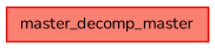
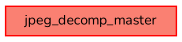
  digraph {
    rankdir=LR
    fontname=Nunito
-   n1 [color=red fillcolor=salmon fontname=Nunito fontsize=10 height=0.2 label=master_decomp_master shape=record style=filled width=0.4]
+   n1 [color=red fillcolor=salmon fontname=Nunito fontsize=10 height=0.2 label=jpeg_decomp_master shape=record style=filled width=0.4]
  }
